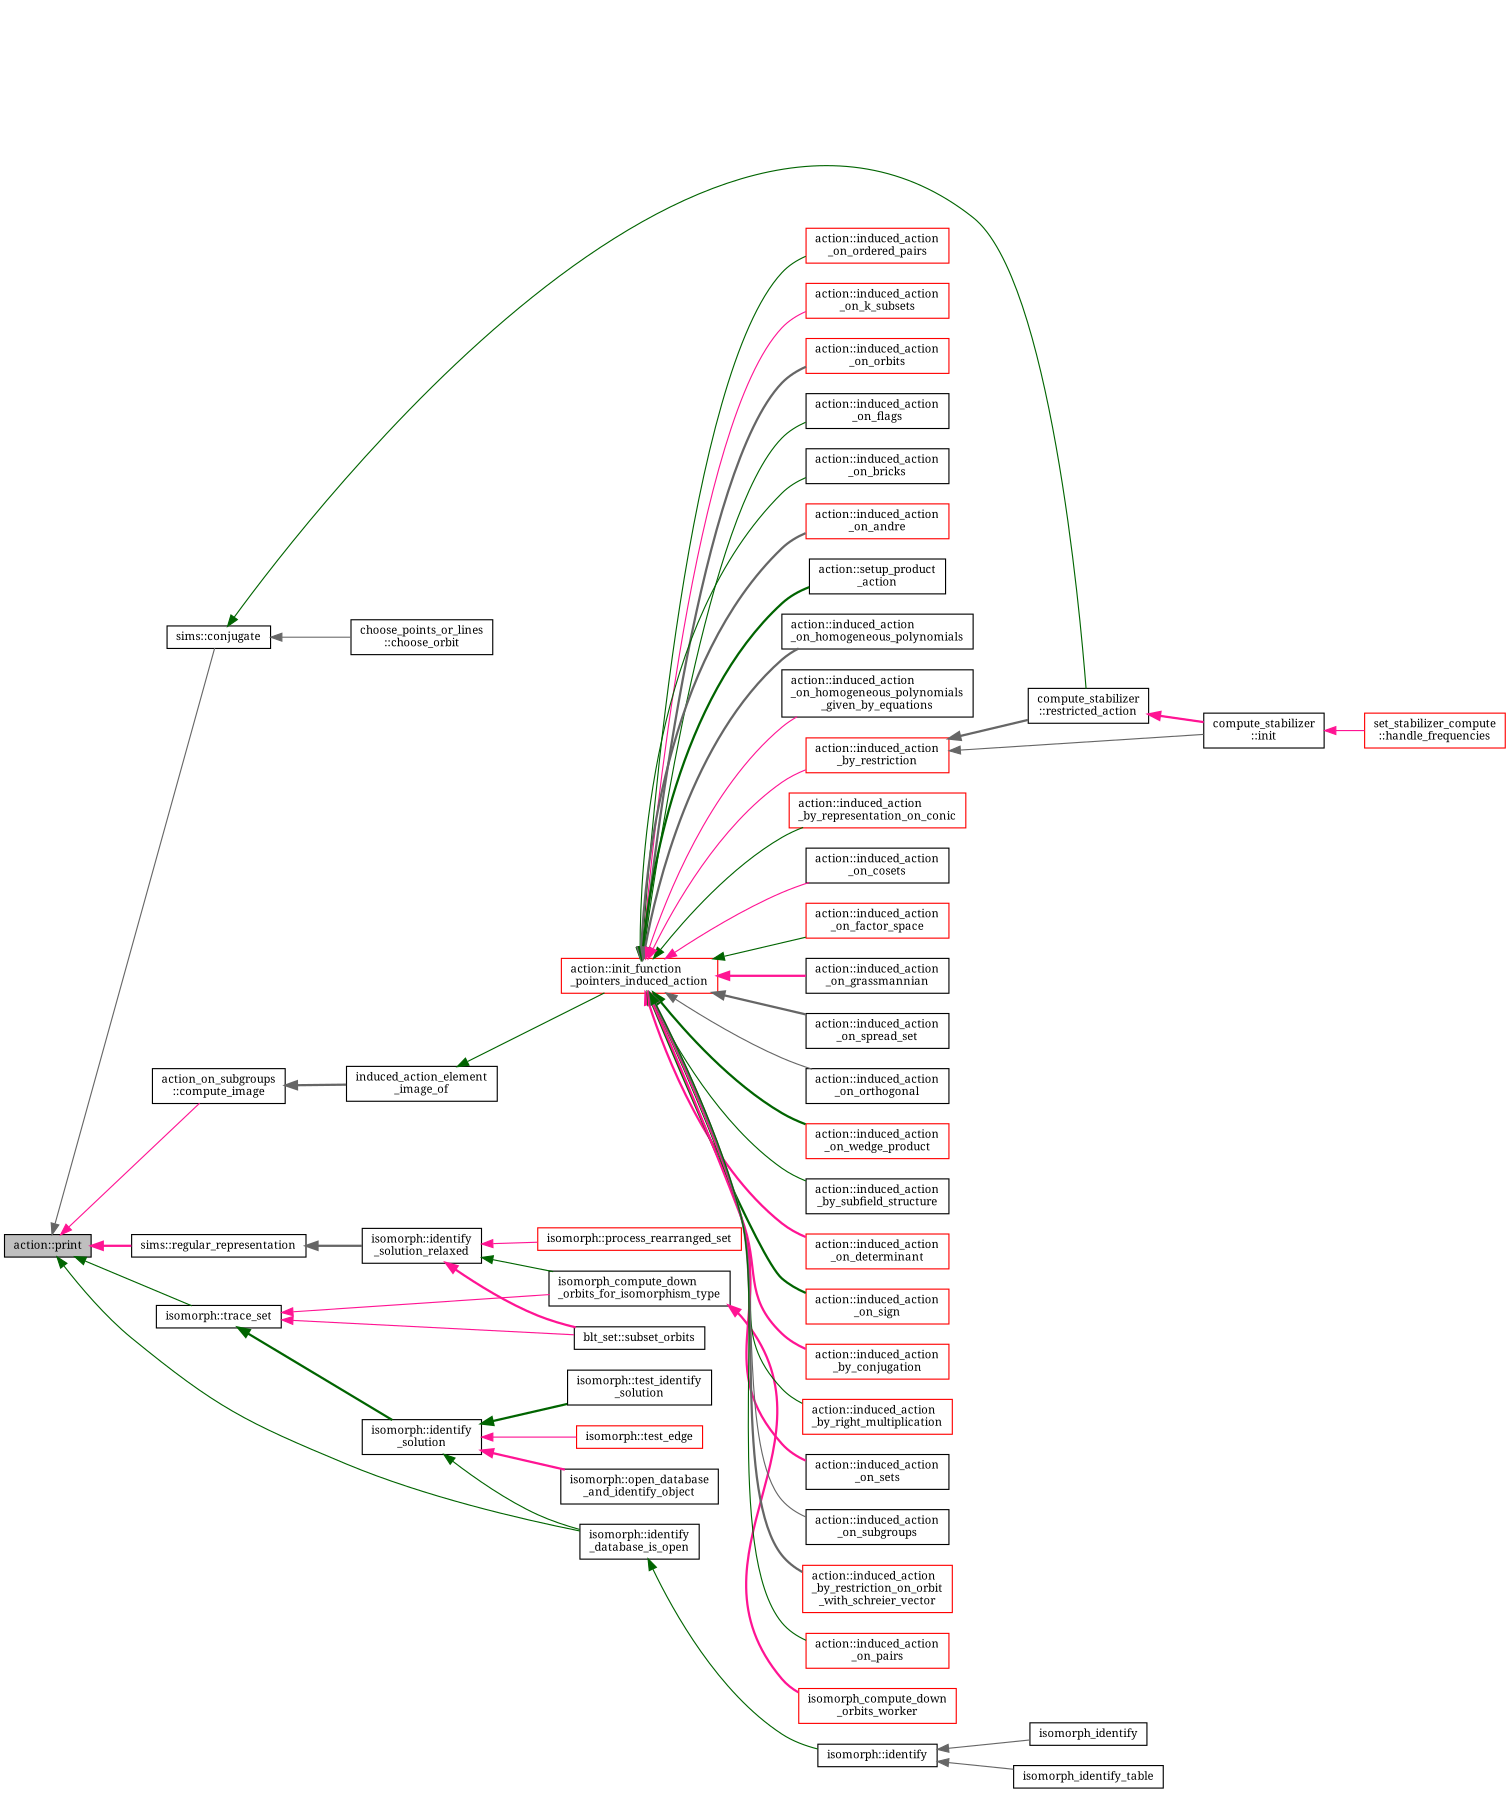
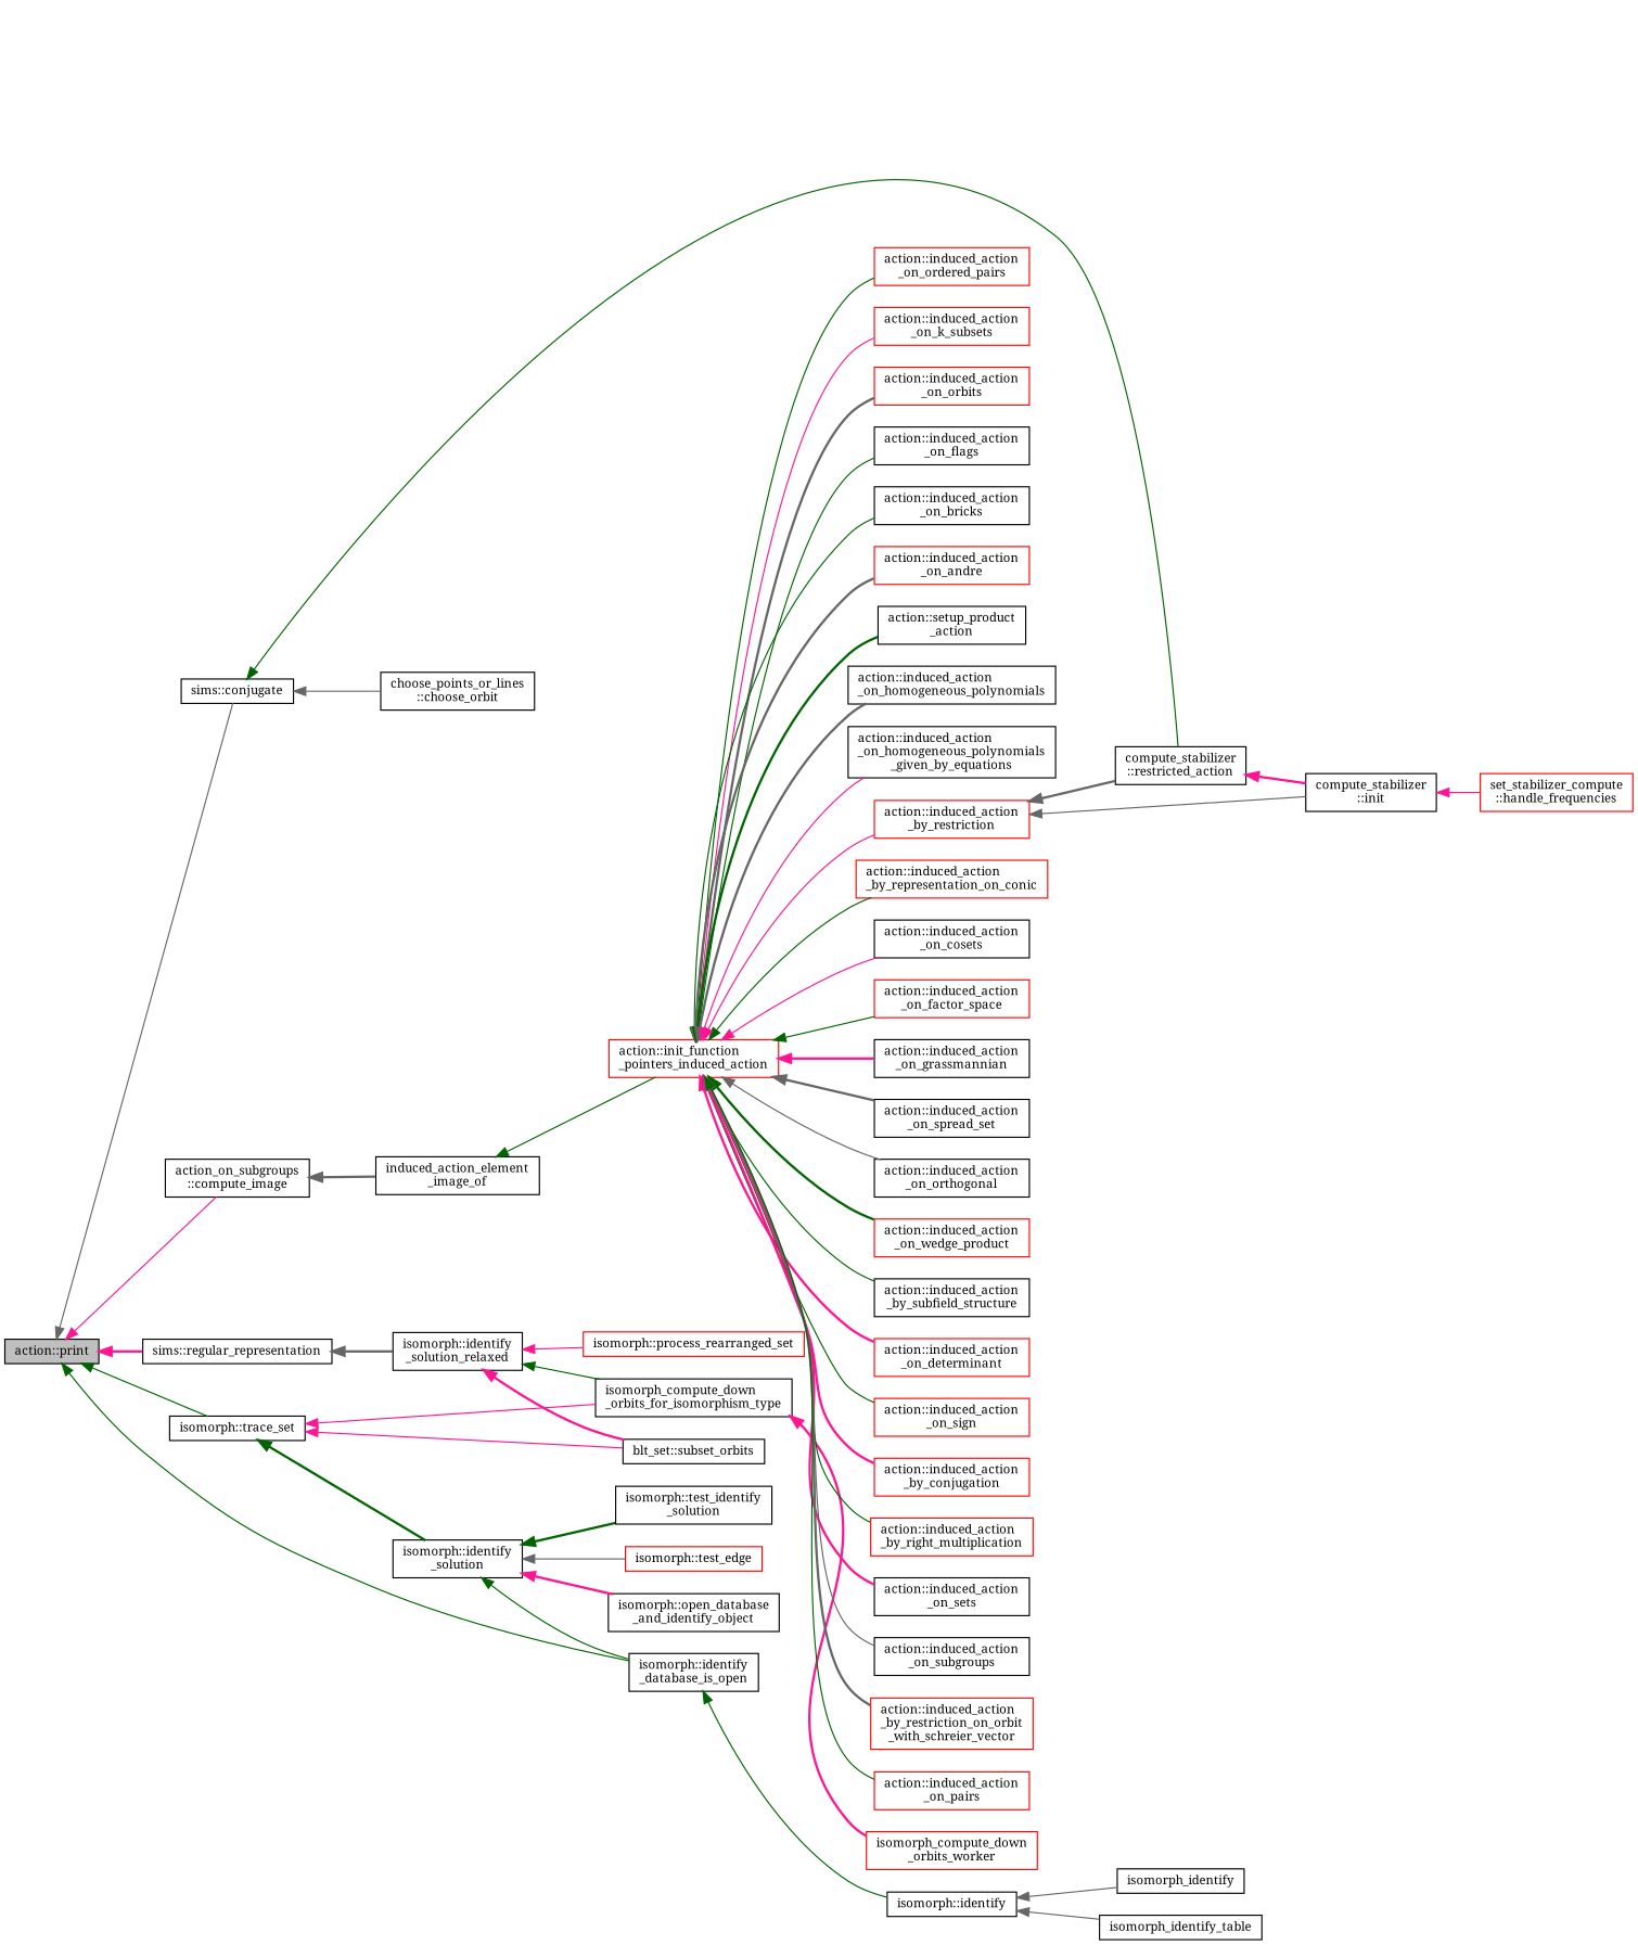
  digraph {
    fontname="Noto Serif"
    rankdir=LR
    node [color=black fillcolor=white fontname="Noto Serif" fontsize=10 shape=record style=filled]
    edge [color=darkgreen dir=back fontname="Noto Serif" fontsize=10 labelfontname=Helvetica labelfontsize=10 style=solid]
    n1 [fillcolor=grey75 fontcolor=black height=0.2 label="action::print" width=0.4]
    n2 [height=0.2 label="sims::conjugate" width=0.4]
    n3 [height=0.2 label="sims::regular_representation" width=0.4]
    n4 [height=0.2 label="action_on_subgroups\l::compute_image" width=0.4]
    n5 [height=0.2 label="isomorph::identify\l_database_is_open" width=0.4]
    n6 [height=0.2 label="isomorph::trace_set" width=0.4]
    n7 [height=0.2 label="compute_stabilizer\l::restricted_action" width=0.4]
    n8 [height=0.2 label="choose_points_or_lines\l::choose_orbit" width=0.4]
    n9 [height=0.2 label="isomorph::identify\l_solution_relaxed" width=0.4]
    n10 [height=0.2 label="induced_action_element\l_image_of" width=0.4]
    n11 [height=0.2 label="isomorph::identify" width=0.4]
    n12 [height=0.2 label="blt_set::subset_orbits" width=0.4]
    n13 [height=0.2 label="isomorph_compute_down\l_orbits_for_isomorphism_type" width=0.4]
    n14 [height=0.2 label="isomorph::identify\l_solution" width=0.4]
    n15 [height=0.2 label="compute_stabilizer\l::init" width=0.4]
    n16 [color=red height=0.2 label="set_stabilizer_compute\l::handle_frequencies" width=0.4]
    n17 [color=red height=0.2 label="action::init_function\l_pointers_induced_action" width=0.4]
    n18 [color=red height=0.2 label="action::induced_action\l_by_representation_on_conic" width=0.4]
    n19 [height=0.2 label="action::induced_action\l_on_cosets" width=0.4]
    n20 [color=red height=0.2 label="action::induced_action\l_on_factor_space" width=0.4]
    n21 [height=0.2 label="action::induced_action\l_on_grassmannian" width=0.4]
    n22 [height=0.2 label="action::induced_action\l_on_spread_set" width=0.4]
    n23 [height=0.2 label="action::induced_action\l_on_orthogonal" width=0.4]
    n24 [color=red height=0.2 label="action::induced_action\l_on_wedge_product" width=0.4]
    n25 [height=0.2 label="action::induced_action\l_by_subfield_structure" width=0.4]
    n26 [color=red height=0.2 label="action::induced_action\l_on_determinant" width=0.4]
    n27 [color=red height=0.2 label="action::induced_action\l_on_sign" width=0.4]
    n28 [color=red height=0.2 label="action::induced_action\l_by_conjugation" width=0.4]
    n29 [color=red height=0.2 label="action::induced_action\l_by_right_multiplication" width=0.4]
    n30 [height=0.2 label="action::induced_action\l_on_sets" width=0.4]
    n31 [height=0.2 label="action::induced_action\l_on_subgroups" width=0.4]
    n32 [color=red height=0.2 label="action::induced_action\l_by_restriction_on_orbit\l_with_schreier_vector" width=0.4]
    n33 [color=red height=0.2 label="action::induced_action\l_by_restriction" width=0.4]
    n34 [color=red height=0.2 label="action::induced_action\l_on_pairs" width=0.4]
    n35 [color=red height=0.2 label="action::induced_action\l_on_ordered_pairs" width=0.4]
    n36 [color=red height=0.2 label="action::induced_action\l_on_k_subsets" width=0.4]
    n37 [color=red height=0.2 label="action::induced_action\l_on_orbits" width=0.4]
    n38 [height=0.2 label="action::induced_action\l_on_flags" width=0.4]
    n39 [height=0.2 label="action::induced_action\l_on_bricks" width=0.4]
    n40 [color=red height=0.2 label="action::induced_action\l_on_andre" width=0.4]
    n41 [height=0.2 label="action::setup_product\l_action" width=0.4]
    n42 [height=0.2 label="action::induced_action\l_on_homogeneous_polynomials" width=0.4]
    n43 [height=0.2 label="action::induced_action\l_on_homogeneous_polynomials\l_given_by_equations" width=0.4]
    n44 [height=0.2 label=isomorph_identify width=0.4]
    n45 [height=0.2 label=isomorph_identify_table width=0.4]
    n46 [color=red height=0.2 label="isomorph_compute_down\l_orbits_worker" width=0.4]
    n47 [color=red height=0.2 label="isomorph::process_rearranged_set" width=0.4]
    n48 [height=0.2 label="isomorph::test_identify\l_solution" width=0.4]
    n49 [color=red height=0.2 label="isomorph::test_edge" width=0.4]
    n50 [height=0.2 label="isomorph::open_database\l_and_identify_object" width=0.4]
    n1 -> n2 [color=gray40]
    n1 -> n3 [color=deeppink style=bold]
    n1 -> n4 [color=deeppink]
    n1 -> n5
    n1 -> n6
    n2 -> n7
    n2 -> n8 [color=gray40]
    n3 -> n9 [color=gray40 style=bold]
    n4 -> n10 [color=gray40 style=bold]
    n5 -> n11
    n6 -> n12 [color=deeppink]
    n6 -> n13 [color=deeppink]
    n6 -> n14 [style=bold]
    n7 -> n15 [color=deeppink style=bold]
    n9 -> n12 [color=deeppink style=bold]
    n9 -> n13
    n9 -> n47 [color=deeppink]
    n10 -> n17
    n11 -> n44 [color=gray40]
    n11 -> n45 [color=gray40]
    n13 -> n46 [color=deeppink style=bold]
    n14 -> n5
    n14 -> n48 [style=bold]
-   n14 -> n49 [color=deeppink]
+   n14 -> n49 [color=gray40]
    n14 -> n50 [color=deeppink style=bold]
    n15 -> n16 [color=deeppink]
    n17 -> n18
    n17 -> n19 [color=deeppink]
    n17 -> n20
    n17 -> n21 [color=deeppink style=bold]
    n17 -> n22 [color=gray40 style=bold]
    n17 -> n23 [color=gray40]
    n17 -> n24 [style=bold]
    n17 -> n25
    n17 -> n26 [color=deeppink style=bold]
-   n17 -> n27 [style=bold]
+   n17 -> n27
    n17 -> n28 [color=deeppink style=bold]
    n17 -> n29
    n17 -> n30 [color=deeppink style=bold]
    n17 -> n31 [color=gray40]
    n17 -> n32 [color=gray40 style=bold]
    n17 -> n33 [color=deeppink]
    n17 -> n34
    n17 -> n35
    n17 -> n36 [color=deeppink]
    n17 -> n37 [color=gray40 style=bold]
    n17 -> n38
    n17 -> n39
    n17 -> n40 [color=gray40 style=bold]
    n17 -> n41 [style=bold]
    n17 -> n42 [color=gray40 style=bold]
    n17 -> n43 [color=deeppink]
    n33 -> n7 [color=gray40 style=bold]
    n33 -> n15 [color=gray40]
  }
